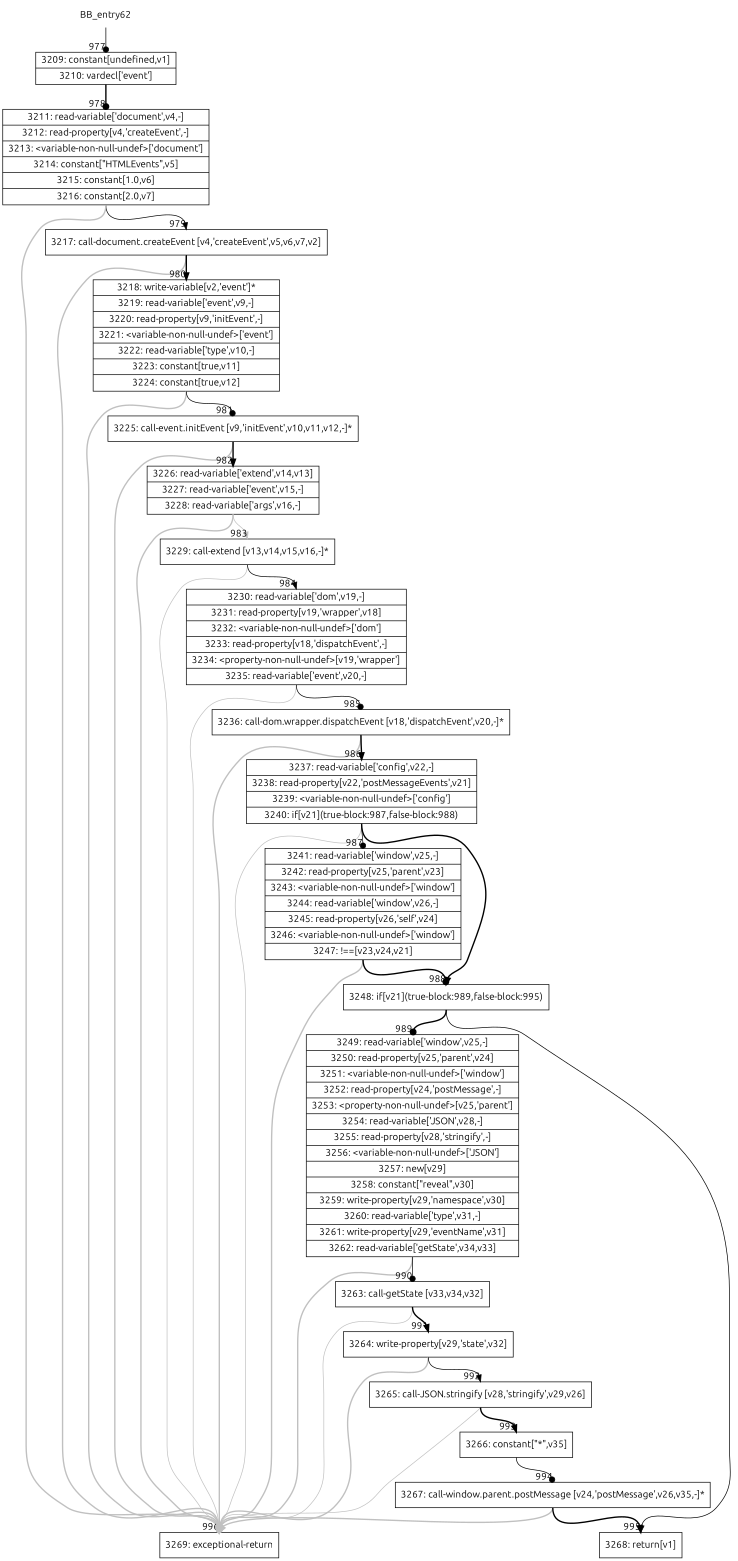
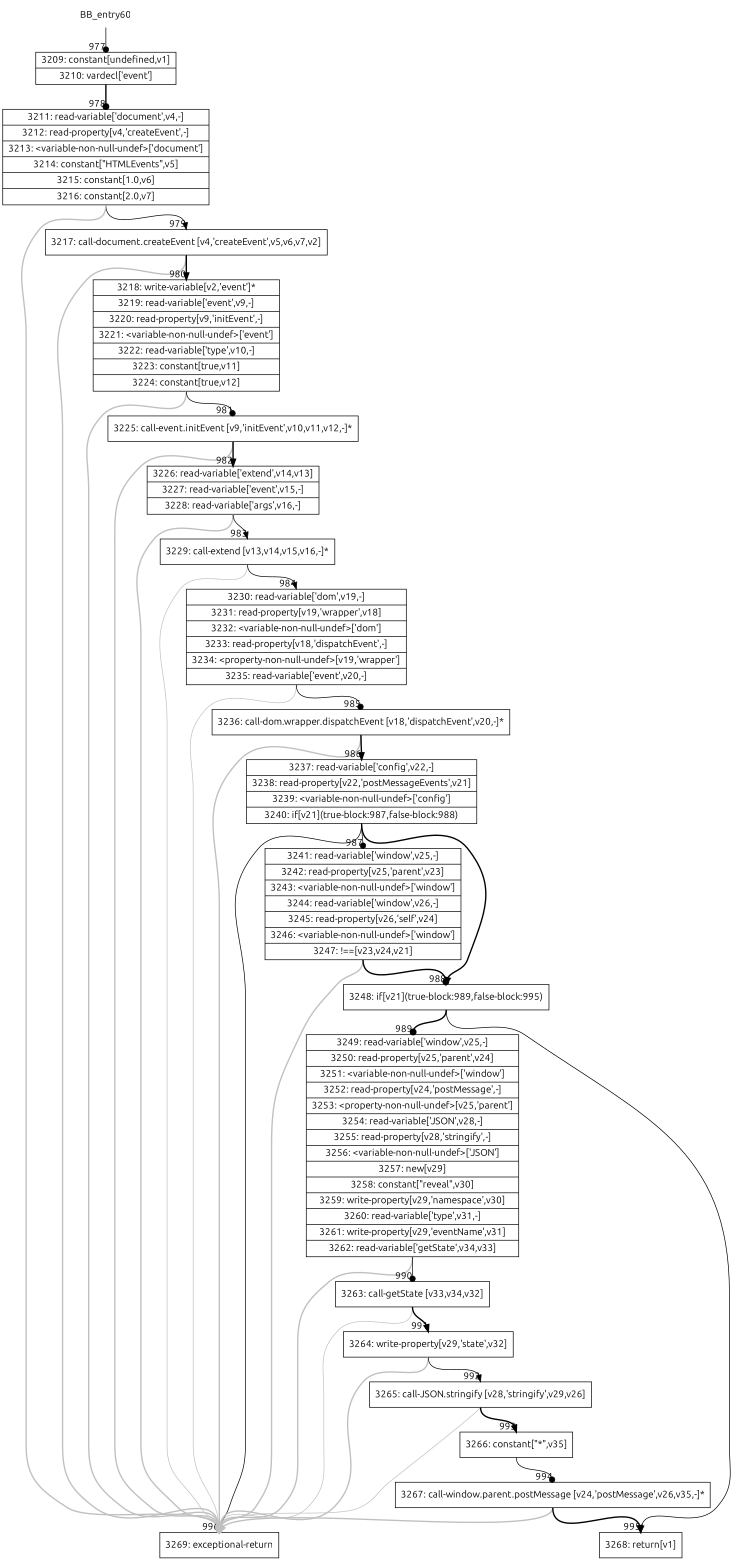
  digraph {
    fontname=Ubuntu
    rankdir=TD
    node [fontname=Ubuntu shape=record]
    edge [arrowhead=normal fontname=Ubuntu headport=n style=bold tailport=s]
-   BB_entry62 [shape=none]
+   BB_entry62 [shape=none label=BB_entry60]
    n2 [label="{3209: constant[undefined,v1]|3210: vardecl['event']}"]
    n3 [label="{3211: read-variable['document',v4,-]|3212: read-property[v4,'createEvent',-]|3213: \<variable-non-null-undef\>['document']|3214: constant[\"HTMLEvents\",v5]|3215: constant[1.0,v6]|3216: constant[2.0,v7]}"]
    n4 [label="{3217: call-document.createEvent [v4,'createEvent',v5,v6,v7,v2]}"]
    n5 [label="{3269: exceptional-return}"]
    n6 [label="{3218: write-variable[v2,'event']*|3219: read-variable['event',v9,-]|3220: read-property[v9,'initEvent',-]|3221: \<variable-non-null-undef\>['event']|3222: read-variable['type',v10,-]|3223: constant[true,v11]|3224: constant[true,v12]}"]
    n7 [label="{3225: call-event.initEvent [v9,'initEvent',v10,v11,v12,-]*}"]
    n8 [label="{3226: read-variable['extend',v14,v13]|3227: read-variable['event',v15,-]|3228: read-variable['args',v16,-]}"]
    n9 [label="{3229: call-extend [v13,v14,v15,v16,-]*}"]
    n10 [label="{3230: read-variable['dom',v19,-]|3231: read-property[v19,'wrapper',v18]|3232: \<variable-non-null-undef\>['dom']|3233: read-property[v18,'dispatchEvent',-]|3234: \<property-non-null-undef\>[v19,'wrapper']|3235: read-variable['event',v20,-]}"]
    n11 [label="{3236: call-dom.wrapper.dispatchEvent [v18,'dispatchEvent',v20,-]*}"]
    n12 [label="{3237: read-variable['config',v22,-]|3238: read-property[v22,'postMessageEvents',v21]|3239: \<variable-non-null-undef\>['config']|3240: if[v21](true-block:987,false-block:988)}"]
    n13 [label="{3248: if[v21](true-block:989,false-block:995)}"]
    n14 [label="{3241: read-variable['window',v25,-]|3242: read-property[v25,'parent',v23]|3243: \<variable-non-null-undef\>['window']|3244: read-variable['window',v26,-]|3245: read-property[v26,'self',v24]|3246: \<variable-non-null-undef\>['window']|3247: !==[v23,v24,v21]}"]
    n15 [label="{3249: read-variable['window',v25,-]|3250: read-property[v25,'parent',v24]|3251: \<variable-non-null-undef\>['window']|3252: read-property[v24,'postMessage',-]|3253: \<property-non-null-undef\>[v25,'parent']|3254: read-variable['JSON',v28,-]|3255: read-property[v28,'stringify',-]|3256: \<variable-non-null-undef\>['JSON']|3257: new[v29]|3258: constant[\"reveal\",v30]|3259: write-property[v29,'namespace',v30]|3260: read-variable['type',v31,-]|3261: write-property[v29,'eventName',v31]|3262: read-variable['getState',v34,v33]}"]
    n16 [label="{3268: return[v1]}"]
    n17 [label="{3263: call-getState [v33,v34,v32]}"]
    n18 [label="{3264: write-property[v29,'state',v32]}"]
    n19 [label="{3265: call-JSON.stringify [v28,'stringify',v29,v26]}"]
    n20 [label="{3266: constant[\"*\",v35]}"]
    n21 [label="{3267: call-window.parent.postMessage [v24,'postMessage',v26,v35,-]*}"]
    BB_entry62 -> n2 [arrowhead=dot headlabel="    977" style=solid]
    n2 -> n3 [arrowhead=dot headlabel="      978"]
    n3 -> n4 [headlabel="      979" style=solid]
    n3 -> n5 [color=gray headlabel="      996"]
    n4 -> n5 [color=gray]
    n4 -> n6 [headlabel="      980"]
    n6 -> n5 [arrowhead=dot color=gray]
    n6 -> n7 [arrowhead=dot headlabel="      981" style=solid]
    n7 -> n5 [color=gray]
    n7 -> n8 [headlabel="      982"]
    n8 -> n5 [color=gray]
-   n8 -> n9 [headlabel="      983" style=solid color=gray]
+   n8 -> n9 [headlabel="      983" style=solid]
    n9 -> n5 [arrowhead=dot color=gray style=solid]
    n9 -> n10 [headlabel="      984" style=solid]
    n10 -> n5 [arrowhead=dot color=gray style=solid]
    n10 -> n11 [arrowhead=dot headlabel="      985" style=solid]
    n11 -> n5 [color=gray]
    n11 -> n12 [headlabel="      986"]
-   n12 -> n5 [color=gray style=solid]
+   n12 -> n5 [color=black style=solid]
    n12 -> n13 [headlabel="      988"]
    n12 -> n14 [arrowhead=dot headlabel="      987" style=solid]
    n13 -> n15 [arrowhead=dot headlabel="      989"]
    n13 -> n16 [headlabel="      995" style=solid]
    n14 -> n5 [color=gray]
    n14 -> n13 [arrowhead=dot]
    n15 -> n5 [color=gray]
    n15 -> n17 [arrowhead=dot headlabel="      990" style=solid]
    n17 -> n5 [arrowhead=dot color=gray style=solid]
    n17 -> n18 [headlabel="      991"]
    n18 -> n5 [color=gray]
    n18 -> n19 [headlabel="      992" style=solid]
    n19 -> n5 [color=gray style=solid]
    n19 -> n20 [headlabel="      993"]
    n20 -> n21 [arrowhead=dot headlabel="      994" style=solid]
    n21 -> n5 [color=gray]
    n21 -> n16
  }
